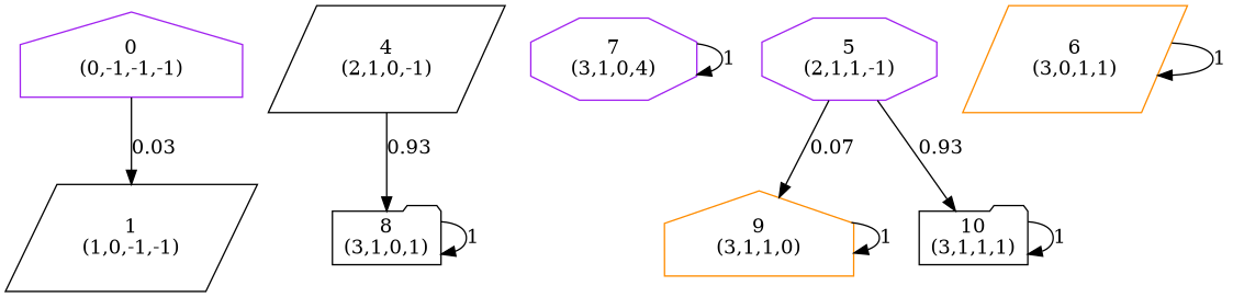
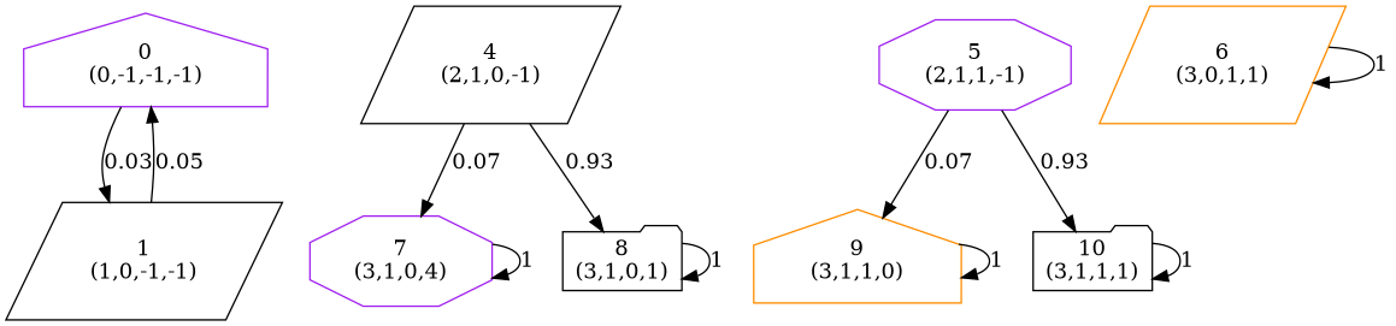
  digraph {
    node [color=black shape=parallelogram]
    n1 [color=purple label="0\n(0,-1,-1,-1)" shape=house]
    n2 [label="1\n(1,0,-1,-1)"]
    n3 [label="4\n(2,1,0,-1)"]
    n4 [color=purple label="7\n(3,1,0,4)" shape=octagon]
    n5 [label="8\n(3,1,0,1)" shape=folder]
    n6 [color=purple label="5\n(2,1,1,-1)" shape=octagon]
    n7 [color=darkorange label="9\n(3,1,1,0)" shape=house]
    n8 [label="10\n(3,1,1,1)" shape=folder]
    n9 [color=darkorange label="6\n(3,0,1,1)"]
    n1 -> n2 [label=0.03]
+   n2 -> n1 [label=0.05]
+   n3 -> n4 [label=0.07]
    n3 -> n5 [label=0.93]
    n4 -> n4 [label=1]
    n5 -> n5 [label=1]
    n6 -> n7 [label=0.07]
    n6 -> n8 [label=0.93]
    n7 -> n7 [label=1]
    n8 -> n8 [label=1]
    n9 -> n9 [label=1]
  }
